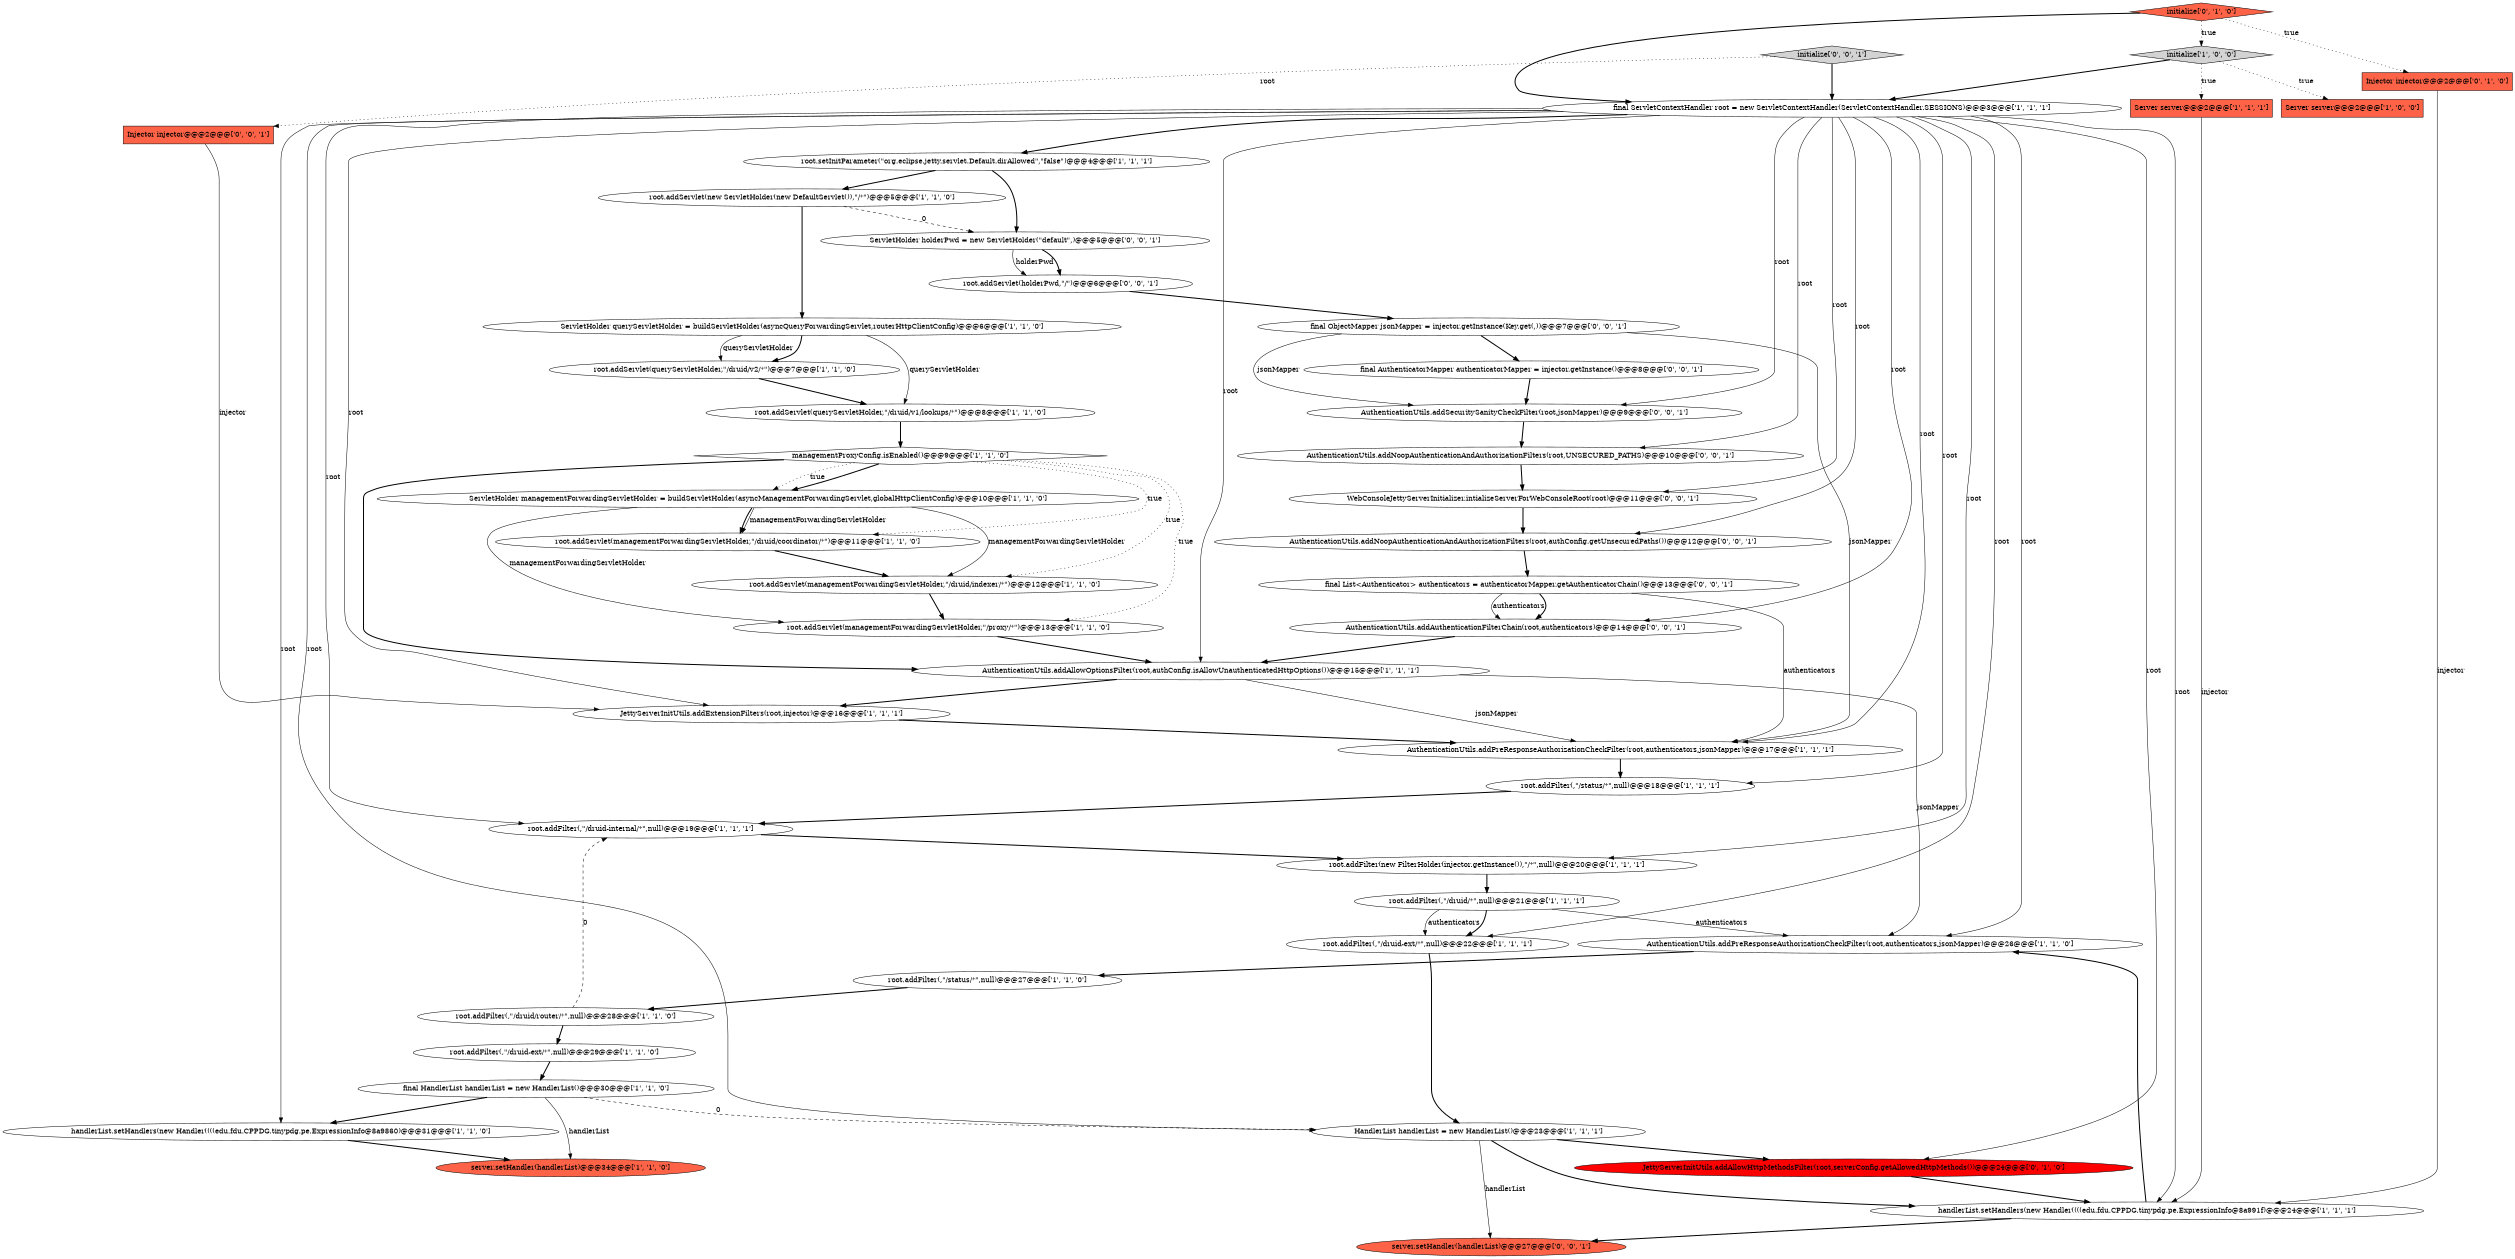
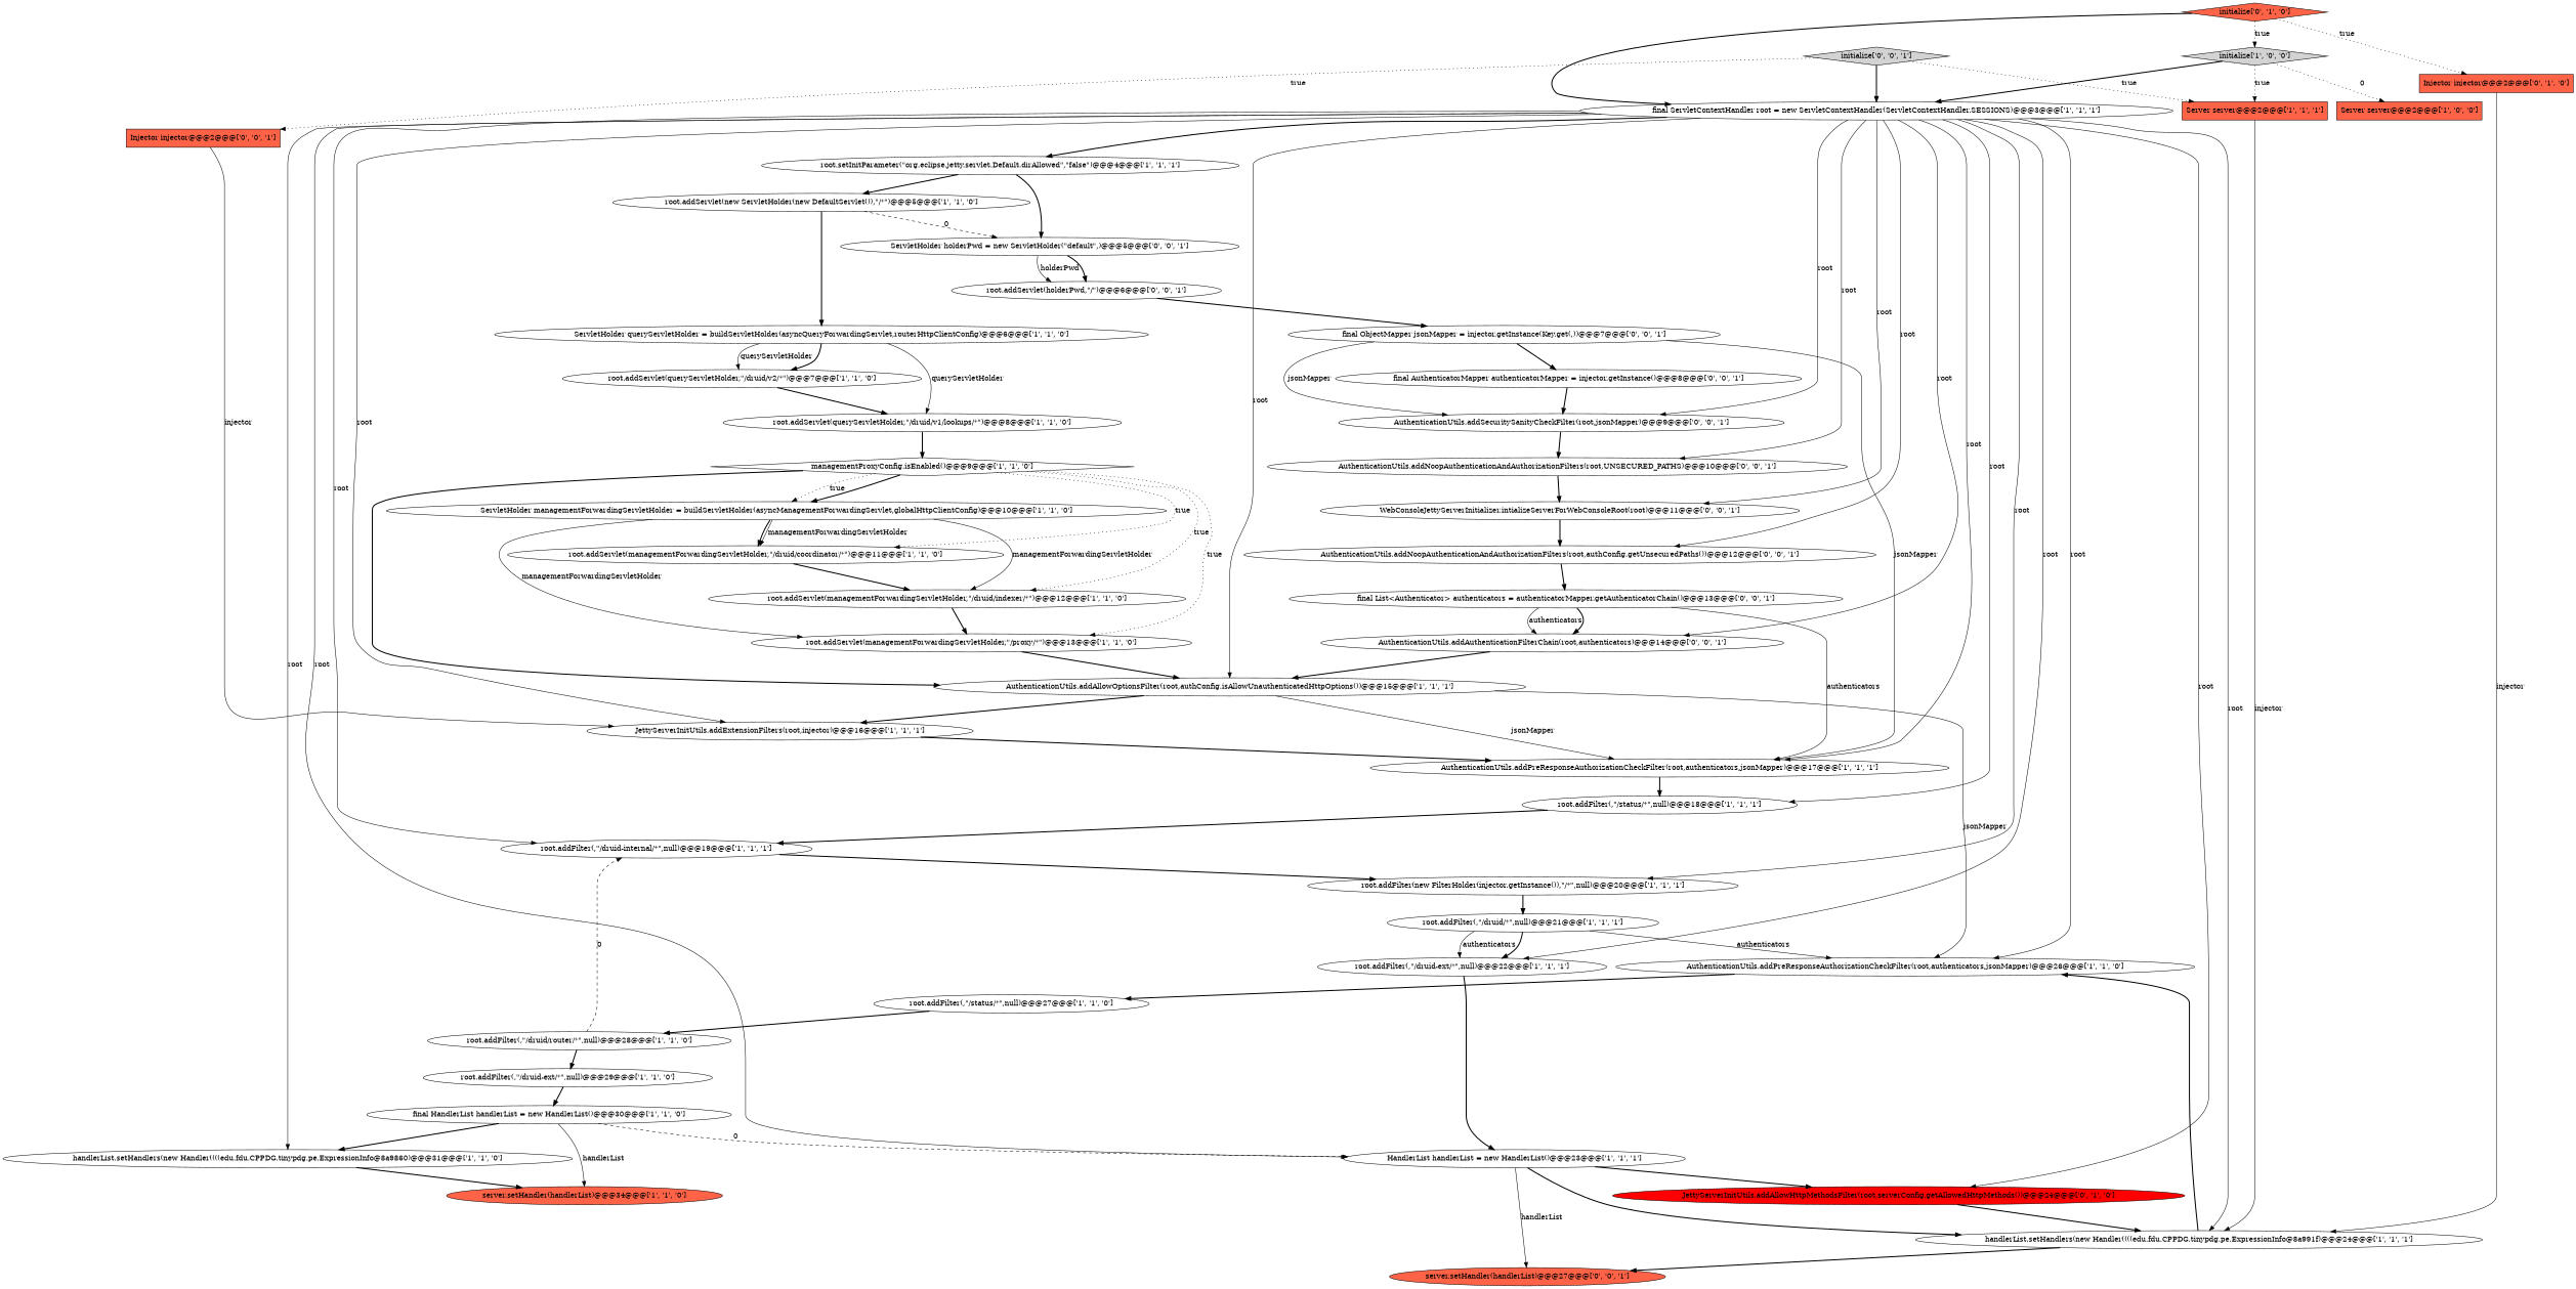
  digraph {
    node [fillcolor=white shape=ellipse style=filled]
    edge [style=bold]
    n1 [label="root.setInitParameter(\"org.eclipse.jetty.servlet.Default.dirAllowed\",\"false\")@@@4@@@['1', '1', '1']"]
    n2 [label="ServletHolder holderPwd = new ServletHolder(\"default\",)@@@5@@@['0', '0', '1']"]
    n3 [label="root.addServlet(new ServletHolder(new DefaultServlet()),\"/*\")@@@5@@@['1', '1', '0']"]
    n4 [label="root.addServlet(holderPwd,\"/\")@@@6@@@['0', '0', '1']"]
    n5 [label="ServletHolder queryServletHolder = buildServletHolder(asyncQueryForwardingServlet,routerHttpClientConfig)@@@6@@@['1', '1', '0']"]
    n6 [label="AuthenticationUtils.addPreResponseAuthorizationCheckFilter(root,authenticators,jsonMapper)@@@26@@@['1', '1', '0']"]
    n7 [label="root.addFilter(,\"/status/*\",null)@@@27@@@['1', '1', '0']"]
    n8 [label="root.addFilter(,\"/druid/router/*\",null)@@@28@@@['1', '1', '0']"]
    n9 [label="root.addFilter(,\"/druid/*\",null)@@@21@@@['1', '1', '1']"]
    n10 [label="root.addFilter(,\"/druid-ext/*\",null)@@@22@@@['1', '1', '1']"]
    n11 [label="HandlerList handlerList = new HandlerList()@@@23@@@['1', '1', '1']"]
    n12 [label="root.addServlet(managementForwardingServletHolder,\"/druid/indexer/*\")@@@12@@@['1', '1', '0']"]
    n13 [label="root.addServlet(managementForwardingServletHolder,\"/proxy/*\")@@@13@@@['1', '1', '0']"]
    n14 [label="AuthenticationUtils.addAllowOptionsFilter(root,authConfig.isAllowUnauthenticatedHttpOptions())@@@15@@@['1', '1', '1']"]
    n15 [label="AuthenticationUtils.addNoopAuthenticationAndAuthorizationFilters(root,UNSECURED_PATHS)@@@10@@@['0', '0', '1']"]
    n16 [label="WebConsoleJettyServerInitializer.intializeServerForWebConsoleRoot(root)@@@11@@@['0', '0', '1']"]
    n17 [label="AuthenticationUtils.addNoopAuthenticationAndAuthorizationFilters(root,authConfig.getUnsecuredPaths())@@@12@@@['0', '0', '1']"]
    n18 [label="root.addFilter(new FilterHolder(injector.getInstance()),\"/*\",null)@@@20@@@['1', '1', '1']"]
    n19 [label="final ObjectMapper jsonMapper = injector.getInstance(Key.get(,))@@@7@@@['0', '0', '1']"]
    n20 [label="AuthenticationUtils.addPreResponseAuthorizationCheckFilter(root,authenticators,jsonMapper)@@@17@@@['1', '1', '1']"]
    n21 [label="AuthenticationUtils.addSecuritySanityCheckFilter(root,jsonMapper)@@@9@@@['0', '0', '1']"]
    n22 [label="final AuthenticatorMapper authenticatorMapper = injector.getInstance()@@@8@@@['0', '0', '1']"]
    n23 [fillcolor=tomato label="Server server@@@2@@@['1', '0', '0']" shape=box]
    n24 [label="root.addServlet(queryServletHolder,\"/druid/v2/*\")@@@7@@@['1', '1', '0']"]
    n25 [label="root.addServlet(queryServletHolder,\"/druid/v1/lookups/*\")@@@8@@@['1', '1', '0']"]
    n26 [label="managementProxyConfig.isEnabled()@@@9@@@['1', '1', '0']" shape=diamond]
    n27 [label="ServletHolder managementForwardingServletHolder = buildServletHolder(asyncManagementForwardingServlet,globalHttpClientConfig)@@@10@@@['1', '1', '0']"]
    n28 [label="root.addServlet(managementForwardingServletHolder,\"/druid/coordinator/*\")@@@11@@@['1', '1', '0']"]
    n29 [label="root.addFilter(,\"/druid-internal/*\",null)@@@19@@@['1', '1', '1']"]
    n30 [label="root.addFilter(,\"/druid-ext/*\",null)@@@29@@@['1', '1', '0']"]
    n31 [label="root.addFilter(,\"/status/*\",null)@@@18@@@['1', '1', '1']"]
    n32 [label="final List<Authenticator> authenticators = authenticatorMapper.getAuthenticatorChain()@@@13@@@['0', '0', '1']"]
    n33 [label="AuthenticationUtils.addAuthenticationFilterChain(root,authenticators)@@@14@@@['0', '0', '1']"]
    n34 [label="final HandlerList handlerList = new HandlerList()@@@30@@@['1', '1', '0']"]
    n35 [fillcolor=tomato label="server.setHandler(handlerList)@@@34@@@['1', '1', '0']"]
    n36 [label="handlerList.setHandlers(new Handler((((edu.fdu.CPPDG.tinypdg.pe.ExpressionInfo@8a9860)@@@31@@@['1', '1', '0']"]
    n37 [fillcolor=red label="JettyServerInitUtils.addAllowHttpMethodsFilter(root,serverConfig.getAllowedHttpMethods())@@@24@@@['0', '1', '0']"]
    n38 [label="handlerList.setHandlers(new Handler((((edu.fdu.CPPDG.tinypdg.pe.ExpressionInfo@8a991f)@@@24@@@['1', '1', '1']"]
    n39 [fillcolor=tomato label="server.setHandler(handlerList)@@@27@@@['0', '0', '1']"]
    n40 [fillcolor=tomato label="initialize['0', '1', '0']" shape=diamond]
    n41 [label="final ServletContextHandler root = new ServletContextHandler(ServletContextHandler.SESSIONS)@@@3@@@['1', '1', '1']"]
    n42 [fillcolor=tomato label="Injector injector@@@2@@@['0', '1', '0']" shape=box]
    n43 [fillcolor=lightgray label="initialize['1', '0', '0']" shape=diamond]
    n44 [fillcolor=tomato label="Server server@@@2@@@['1', '1', '1']" shape=box]
    n45 [label="JettyServerInitUtils.addExtensionFilters(root,injector)@@@16@@@['1', '1', '1']"]
    n46 [fillcolor=lightgray label="initialize['0', '0', '1']" shape=diamond]
    n47 [fillcolor=tomato label="Injector injector@@@2@@@['0', '0', '1']" shape=box]
    n1 -> n2
    n1 -> n3
    n2 -> n4 [label=holderPwd style=solid]
    n2 -> n4
    n3 -> n2 [label=0 style=dashed]
    n3 -> n5
    n4 -> n19
    n5 -> n24
    n5 -> n24 [label=queryServletHolder style=solid]
    n5 -> n25 [label=queryServletHolder style=solid]
    n6 -> n7
    n7 -> n8
    n8 -> n29 [label=0 style=dashed]
    n8 -> n30
    n9 -> n6 [label=authenticators style=solid]
    n9 -> n10 [label=authenticators style=solid]
    n9 -> n10
    n10 -> n11
    n11 -> n37
    n11 -> n38
    n11 -> n39 [label=handlerList style=solid]
    n12 -> n13
    n13 -> n14
    n14 -> n6 [label=jsonMapper style=solid]
    n14 -> n20 [label=jsonMapper style=solid]
    n14 -> n45
    n15 -> n16
    n16 -> n17
    n17 -> n32
    n18 -> n9
    n19 -> n20 [label=jsonMapper style=solid]
    n19 -> n21 [label=jsonMapper style=solid]
    n19 -> n22
    n20 -> n31
    n21 -> n15
    n22 -> n21
    n24 -> n25
    n25 -> n26
    n26 -> n12 [label=true style=dotted]
    n26 -> n13 [label=true style=dotted]
    n26 -> n14
    n26 -> n27 [label=true style=dotted]
    n26 -> n27
    n26 -> n28 [label=true style=dotted]
    n27 -> n12 [label=managementForwardingServletHolder style=solid]
    n27 -> n13 [label=managementForwardingServletHolder style=solid]
    n27 -> n28 [label=managementForwardingServletHolder style=solid]
    n27 -> n28
    n28 -> n12
    n29 -> n18
    n30 -> n34
    n31 -> n29
    n32 -> n20 [label=authenticators style=solid]
    n32 -> n33 [label=authenticators style=solid]
    n32 -> n33
    n33 -> n14
    n34 -> n11 [label=0 style=dashed]
    n34 -> n35 [label=handlerList style=solid]
    n34 -> n36
    n36 -> n35
    n37 -> n38
    n38 -> n6
    n38 -> n39
    n40 -> n41
    n40 -> n42 [label=true style=dotted]
    n40 -> n43 [label=true style=dotted]
    n41 -> n1
    n41 -> n6 [label=root style=solid]
    n41 -> n10 [label=root style=solid]
    n41 -> n11 [label=root style=solid]
    n41 -> n14 [label=root style=solid]
    n41 -> n15 [label=root style=solid]
    n41 -> n16 [label=root style=solid]
    n41 -> n17 [label=root style=solid]
    n41 -> n18 [label=root style=solid]
    n41 -> n20 [label=root style=solid]
    n41 -> n21 [label=root style=solid]
    n41 -> n29 [label=root style=solid]
    n41 -> n31 [label=root style=solid]
    n41 -> n33 [label=root style=solid]
    n41 -> n36 [label=root style=solid]
    n41 -> n37 [label=root style=solid]
    n41 -> n38 [label=root style=solid]
    n41 -> n45 [label=root style=solid]
    n42 -> n38 [label=injector style=solid]
-   n43 -> n23 [label=true style=dotted]
+   n43 -> n23 [label=0 style=dotted]
    n43 -> n41
    n43 -> n44 [label=true style=dotted]
    n44 -> n38 [label=injector style=solid]
    n45 -> n20
    n46 -> n41
-   n46 -> n47 [label=root style=dotted]
+   n46 -> n44 [label=true style=dotted]
+   n46 -> n47 [label=true style=dotted]
    n47 -> n45 [label=injector style=solid]
  }
